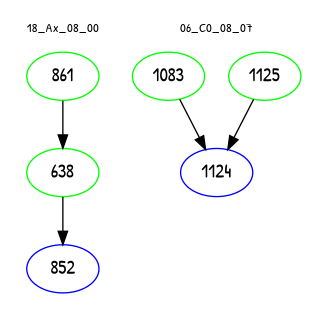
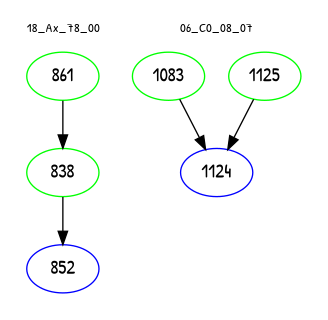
  digraph {
    fontname="Patrick Hand"
    node [color=green fontname="Patrick Hand"]
    edge [color=black fontname="Patrick Hand"]
    n1 [label=861]
-   n2 [label=638]
+   n2 [label=838]
    n3 [color=blue label=852]
    n4 [label=1125]
    n5 [label=1083]
    n6 [color=blue label=1124]
    subgraph cluster_1 {
      color=white
      fontsize=10
-     label="18_Ax_08_00"
+     label="18_Ax_78_00"
      n1
      n2
      n3
    }
    subgraph cluster_2 {
      color=white
      fontsize=10
      label="06_C0_08_07"
      n4
      n5
      n6
    }
    n1 -> n2
    n2 -> n3
    n4 -> n6
    n5 -> n6
  }
